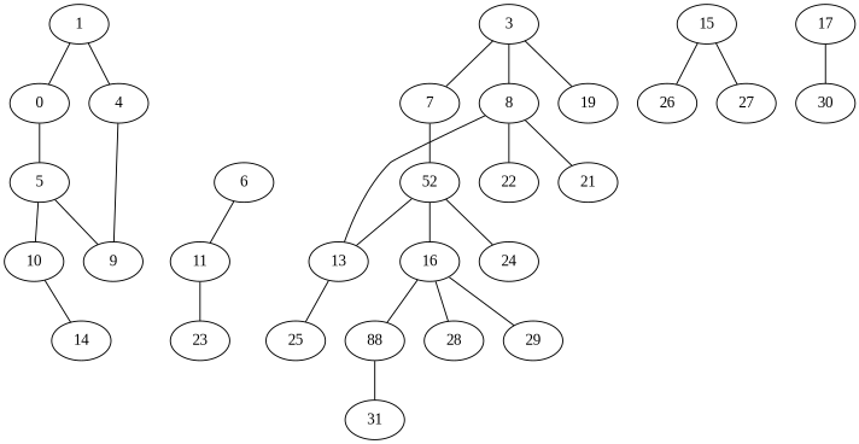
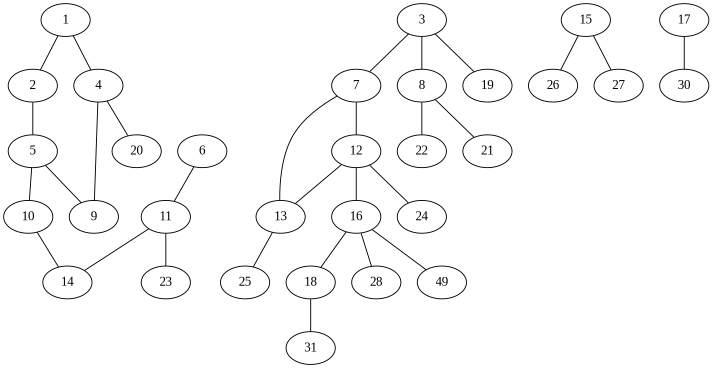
  graph {
    fontname="Liberation Serif"
    node [chem=H fontname="Liberation Serif"]
    edge [fontname="Liberation Serif" valence=1]
    1 [chem=N]
-   2 [chem=C label=0]
+   2 [chem=C]
    4 [chem=C]
    5 [chem=C]
    9 [chem=N]
+   20
    10 [chem=C]
    6 [chem=N]
    11 [chem=C]
    14 [chem=N]
    23
    3 [chem=C]
    7 [chem=O]
    8 [chem=C]
    19
-   12 [chem=C label=52]
+   12 [chem=C]
    13 [chem=C]
    21
    22
    16 [chem=C]
    24
    25
    15 [chem=N]
    26
    27
-   18 [chem=O label=88]
+   18 [chem=O]
    28
-   29
+   29 [label=49]
    17 [chem=O]
    30
    31
    1 -- 2
    1 -- 4
    2 -- 5 [valence=2]
    4 -- 9 [valence=2]
+   4 -- 20
    5 -- 9
    5 -- 10
    10 -- 14 [valence=2]
    6 -- 11 [valence=2]
+   11 -- 14
    11 -- 23
    3 -- 7
    3 -- 8
    3 -- 19
    7 -- 12
-   8 -- 13
+   7 -- 13
    8 -- 21
    8 -- 22
    12 -- 13
    12 -- 16
    12 -- 24
    13 -- 25
    16 -- 18
    16 -- 28
    16 -- 29
    15 -- 26
    15 -- 27
    18 -- 31
    17 -- 30
  }
